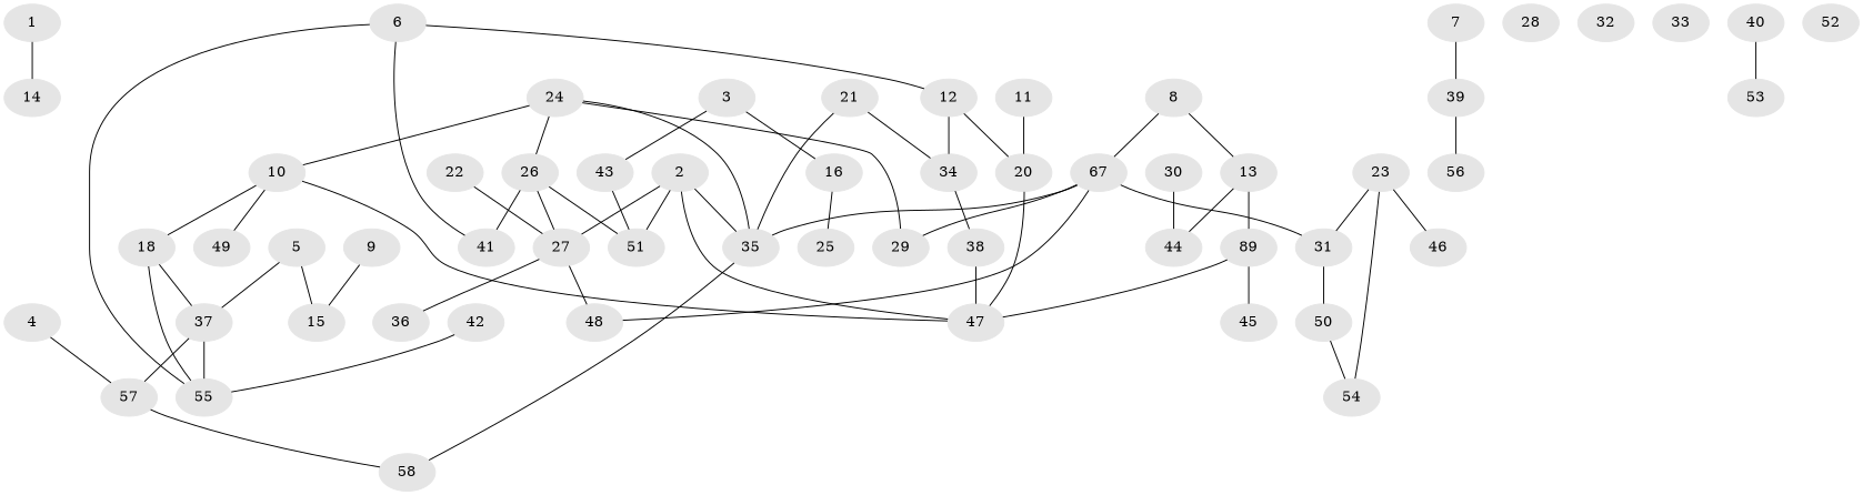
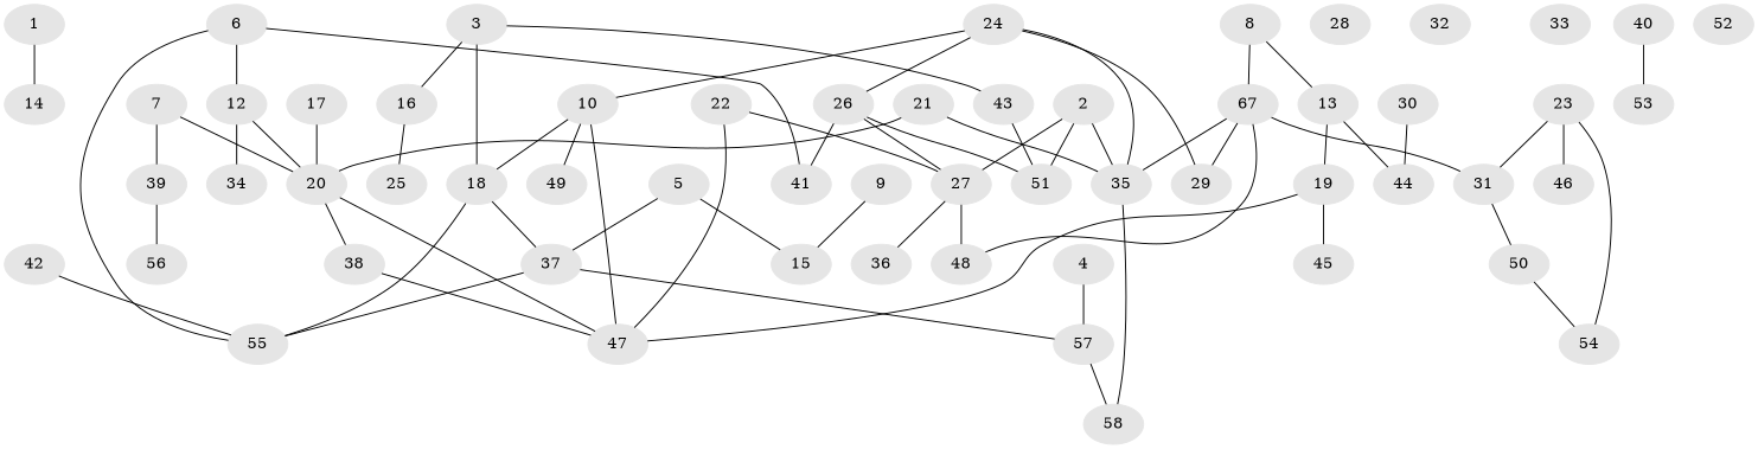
  graph {
    node [color=gray90 style=filled]
    1
    14
    2
    27
    35
    51
    48
    36
    58
    3
    16
    18
    43
    25
    37
    55
    4
    57
    5
    15
    6
    12
    41
    20
    34
    7
    39
    47
    56
    8
    13
    n32 [label=67]
-   19 [label=89]
+   19
    44
    29
    31
    9
    10
    49
-   11
+   11 [label=17]
    38
    45
    50
    21
    22
    23
    46
    54
    24
    26
    28
    30
    32
    33
    42
    40
    53
    52
    1 -- 14
    2 -- 27
    2 -- 35
    2 -- 51
    27 -- 48
    27 -- 36
    35 -- 58
    3 -- 16
+   3 -- 18
    3 -- 43
    16 -- 25
    18 -- 37
    18 -- 55
    43 -- 51
    37 -- 55
    37 -- 57
    4 -- 57
    57 -- 58
    5 -- 37
    5 -- 15
    6 -- 55
    6 -- 12
    6 -- 41
    12 -- 20
    12 -- 34
    20 -- 47
-   34 -- 38
+   20 -- 38
+   7 -- 20
    7 -- 39
    39 -- 56
    8 -- 13
    8 -- n32
    13 -- 19
    13 -- 44
    n32 -- 35
    n32 -- 48
    n32 -- 29
    n32 -- 31
    19 -- 47
    19 -- 45
    31 -- 50
    9 -- 15
    10 -- 18
    10 -- 47
    10 -- 49
    11 -- 20
    38 -- 47
    50 -- 54
    21 -- 35
-   21 -- 34
+   21 -- 20
    22 -- 27
-   2 -- 47
+   22 -- 47
    23 -- 31
    23 -- 46
    23 -- 54
    24 -- 35
    24 -- 29
    24 -- 10
    24 -- 26
    26 -- 27
    26 -- 51
    26 -- 41
    30 -- 44
    42 -- 55
    40 -- 53
  }
